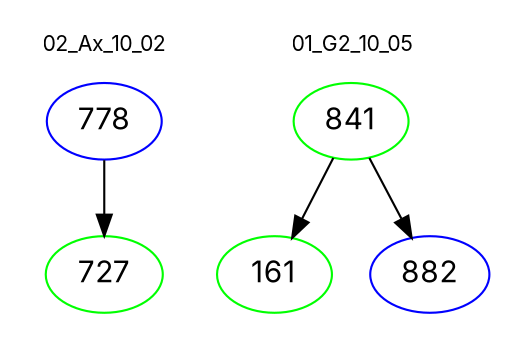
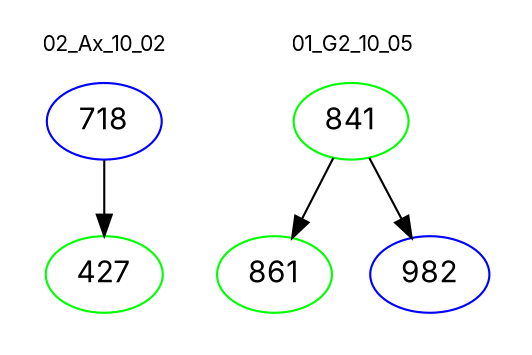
  digraph {
    fontname=Inter
    node [color=green fontname=Inter]
    edge [color=black fontname=Inter]
-   n1 [color=blue label=778]
-   n2 [label=727]
+   n1 [color=blue label=718]
+   n2 [label=427]
    n3 [label=841]
-   n4 [label=161]
-   n5 [color=blue label=882]
+   n4 [label=861]
+   n5 [color=blue label=982]
    subgraph cluster_1 {
      color=white
      fontsize=10
      label="02_Ax_10_02"
      n1
      n2
    }
    subgraph cluster_2 {
      color=white
      fontsize=10
      label="01_G2_10_05"
      n3
      n4
      n5
    }
    n1 -> n2
    n3 -> n4
    n3 -> n5
  }
